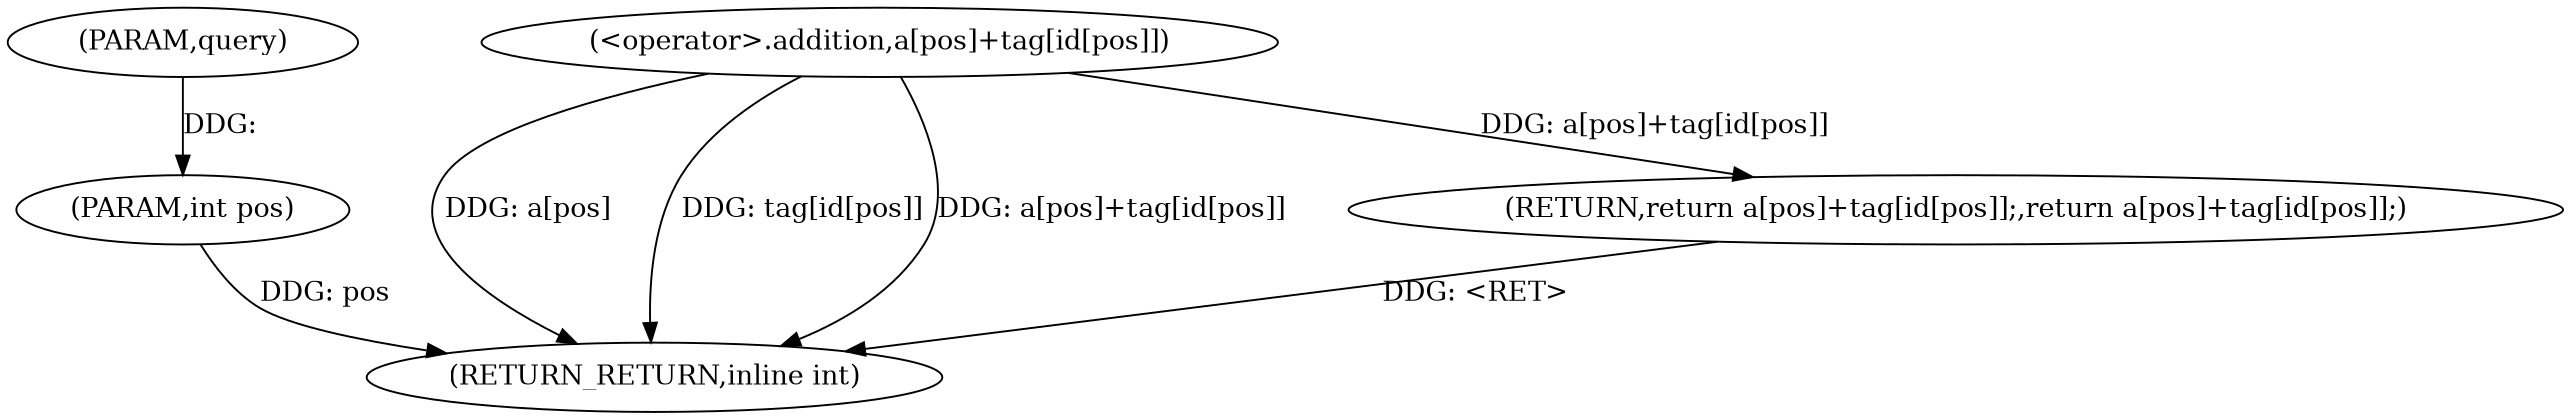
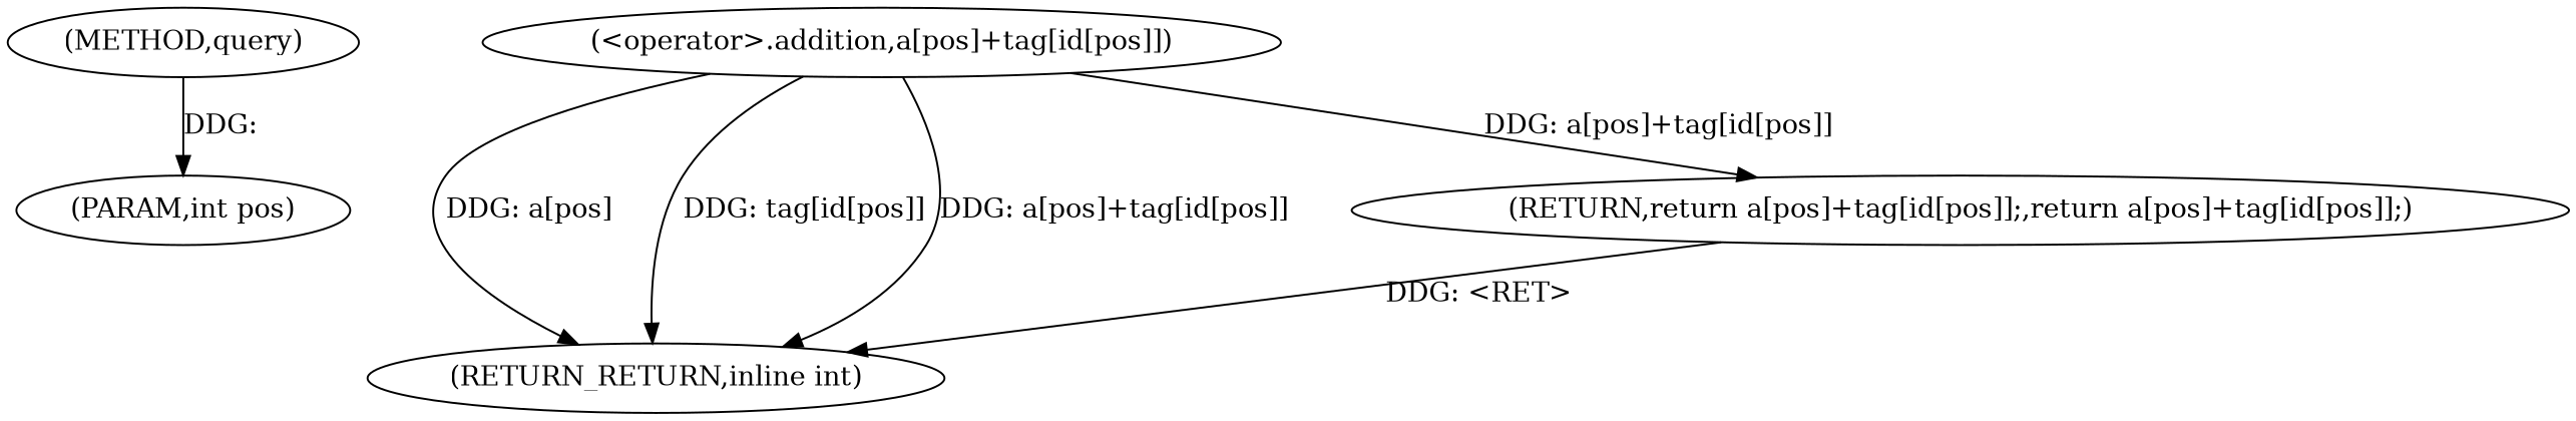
  digraph {
-   n1 [label="(PARAM,query)"]
+   n1 [label="(METHOD,query)"]
    n2 [label="(PARAM,int pos)"]
    n3 [label="(RETURN_RETURN,inline int)"]
    n4 [label="(RETURN,return a[pos]+tag[id[pos]];,return a[pos]+tag[id[pos]];)"]
    n5 [label="(<operator>.addition,a[pos]+tag[id[pos]])"]
    n1 -> n2 [label="DDG: "]
-   n2 -> n3 [label="DDG: pos"]
    n4 -> n3 [label="DDG: <RET>"]
    n5 -> n3 [label="DDG: a[pos]"]
    n5 -> n3 [label="DDG: tag[id[pos]]"]
    n5 -> n3 [label="DDG: a[pos]+tag[id[pos]]"]
    n5 -> n4 [label="DDG: a[pos]+tag[id[pos]]"]
  }
